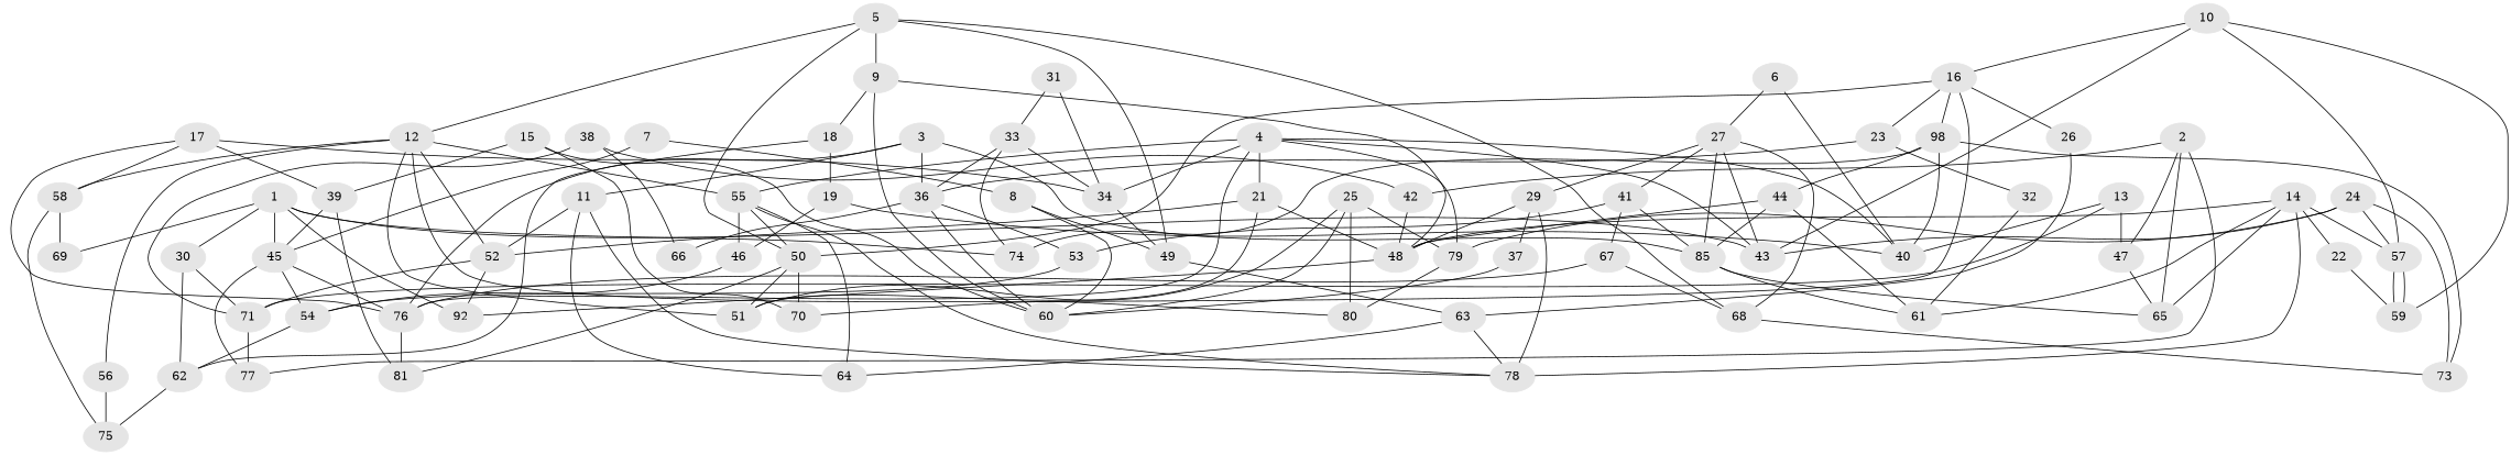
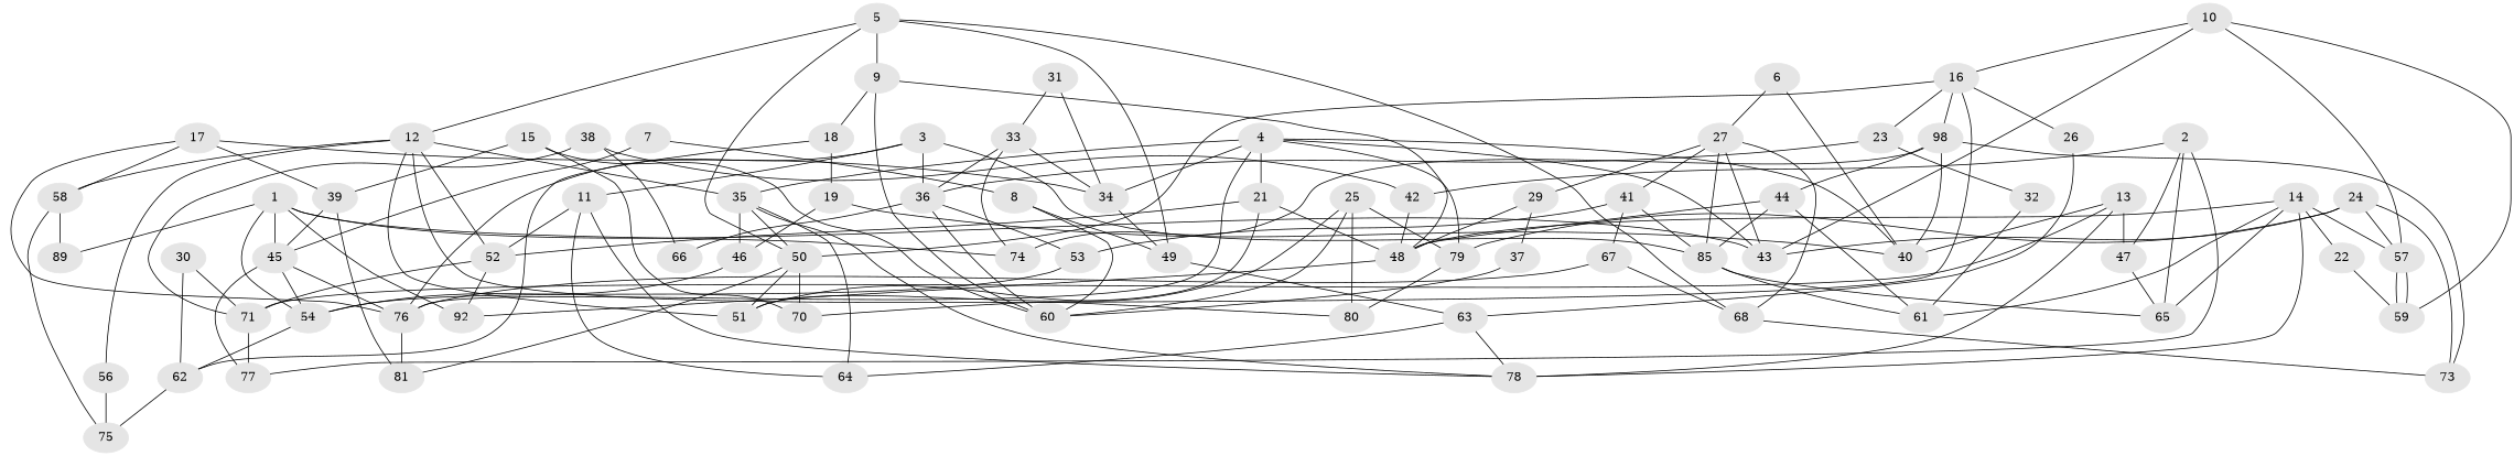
  graph {
    node [color=gray90 style=filled]
    1
    30
    43
    45
-   69
+   69 [label=89]
    n6 [label=92]
    74
    71
    62
    77
    76
    54
    2
    42
    47
    65
    48
    3
    11
    36
    n21 [label=85]
    52
    64
    78
    60
    53
    66
    61
    81
    4
    21
    34
-   35 [label=55]
+   35
    40
    79
    51
    49
    50
    46
    80
    5
    9
    12
    68
    18
    56
    58
    63
    70
    73
    6
    27
    29
    41
    7
    8
    44
    19
    10
    16
    57
    59
    23
    26
    n65 [label=98]
    75
    13
    14
    22
    15
    39
    32
    17
    24
    25
    37
    67
    31
    33
    38
-   1 -- 30
+   1 -- 54
    1 -- 43
    1 -- 45
    1 -- 69
    1 -- n6
    1 -- 74
    30 -- 71
    30 -- 62
    45 -- 77
    45 -- 76
    45 -- 54
    71 -- 77
    62 -- 75
    76 -- 81
    54 -- 62
    2 -- 77
    2 -- 42
    2 -- 47
    2 -- 65
    42 -- 48
    47 -- 65
    48 -- n6
    3 -- 76
    3 -- 11
    3 -- 36
    3 -- n21
    11 -- 52
    11 -- 64
    11 -- 78
    36 -- 60
    36 -- 53
    36 -- 66
    n21 -- 65
    n21 -- 61
    52 -- n6
    52 -- 71
    53 -- 54
    4 -- 43
    4 -- 76
    4 -- 21
    4 -- 34
    4 -- 35
    4 -- 40
    4 -- 79
    21 -- 48
    21 -- 52
    21 -- 51
    34 -- 49
    35 -- 64
    35 -- 78
    35 -- 50
    35 -- 46
    79 -- 80
    49 -- 63
    50 -- 81
    50 -- 51
    50 -- 70
    46 -- 54
    5 -- 49
    5 -- 50
    5 -- 9
    5 -- 12
    5 -- 68
    9 -- 48
    9 -- 60
    9 -- 18
    12 -- 52
    12 -- 35
    12 -- 51
    12 -- 80
    12 -- 56
    12 -- 58
    68 -- 73
    18 -- 62
    18 -- 19
    56 -- 75
    58 -- 69
    58 -- 75
    63 -- 64
    63 -- 78
    6 -- 40
    6 -- 27
    27 -- 43
    27 -- n21
    27 -- 68
    27 -- 29
    27 -- 41
    29 -- 48
-   29 -- 78
+   13 -- 78
    29 -- 37
    41 -- n21
    41 -- 53
    41 -- 67
    7 -- 45
    7 -- 8
    8 -- 60
    8 -- 49
    44 -- 48
    44 -- n21
    44 -- 61
    19 -- 40
    19 -- 46
    10 -- 43
    10 -- 16
    10 -- 57
    10 -- 59
    16 -- 50
    16 -- 70
    16 -- 23
    16 -- 26
    16 -- n65
    57 -- 59
    57 -- 59
    23 -- 36
    23 -- 32
    26 -- 63
    n65 -- 74
    n65 -- 40
    n65 -- 73
    n65 -- 44
    13 -- 71
    13 -- 47
    13 -- 40
    14 -- 65
    14 -- 48
    14 -- 78
    14 -- 61
    14 -- 57
    14 -- 22
    22 -- 59
    15 -- 60
    15 -- 70
    15 -- 39
    39 -- 45
    39 -- 81
    32 -- 61
    17 -- 76
    17 -- 34
    17 -- 58
    17 -- 39
    24 -- 43
    24 -- 79
    24 -- 73
    24 -- 57
    25 -- 60
    25 -- 79
    25 -- 51
    25 -- 80
    37 -- 60
    67 -- 76
    67 -- 68
    31 -- 34
    31 -- 33
    33 -- 74
    33 -- 36
    33 -- 34
    38 -- 71
    38 -- 42
    38 -- 66
  }
